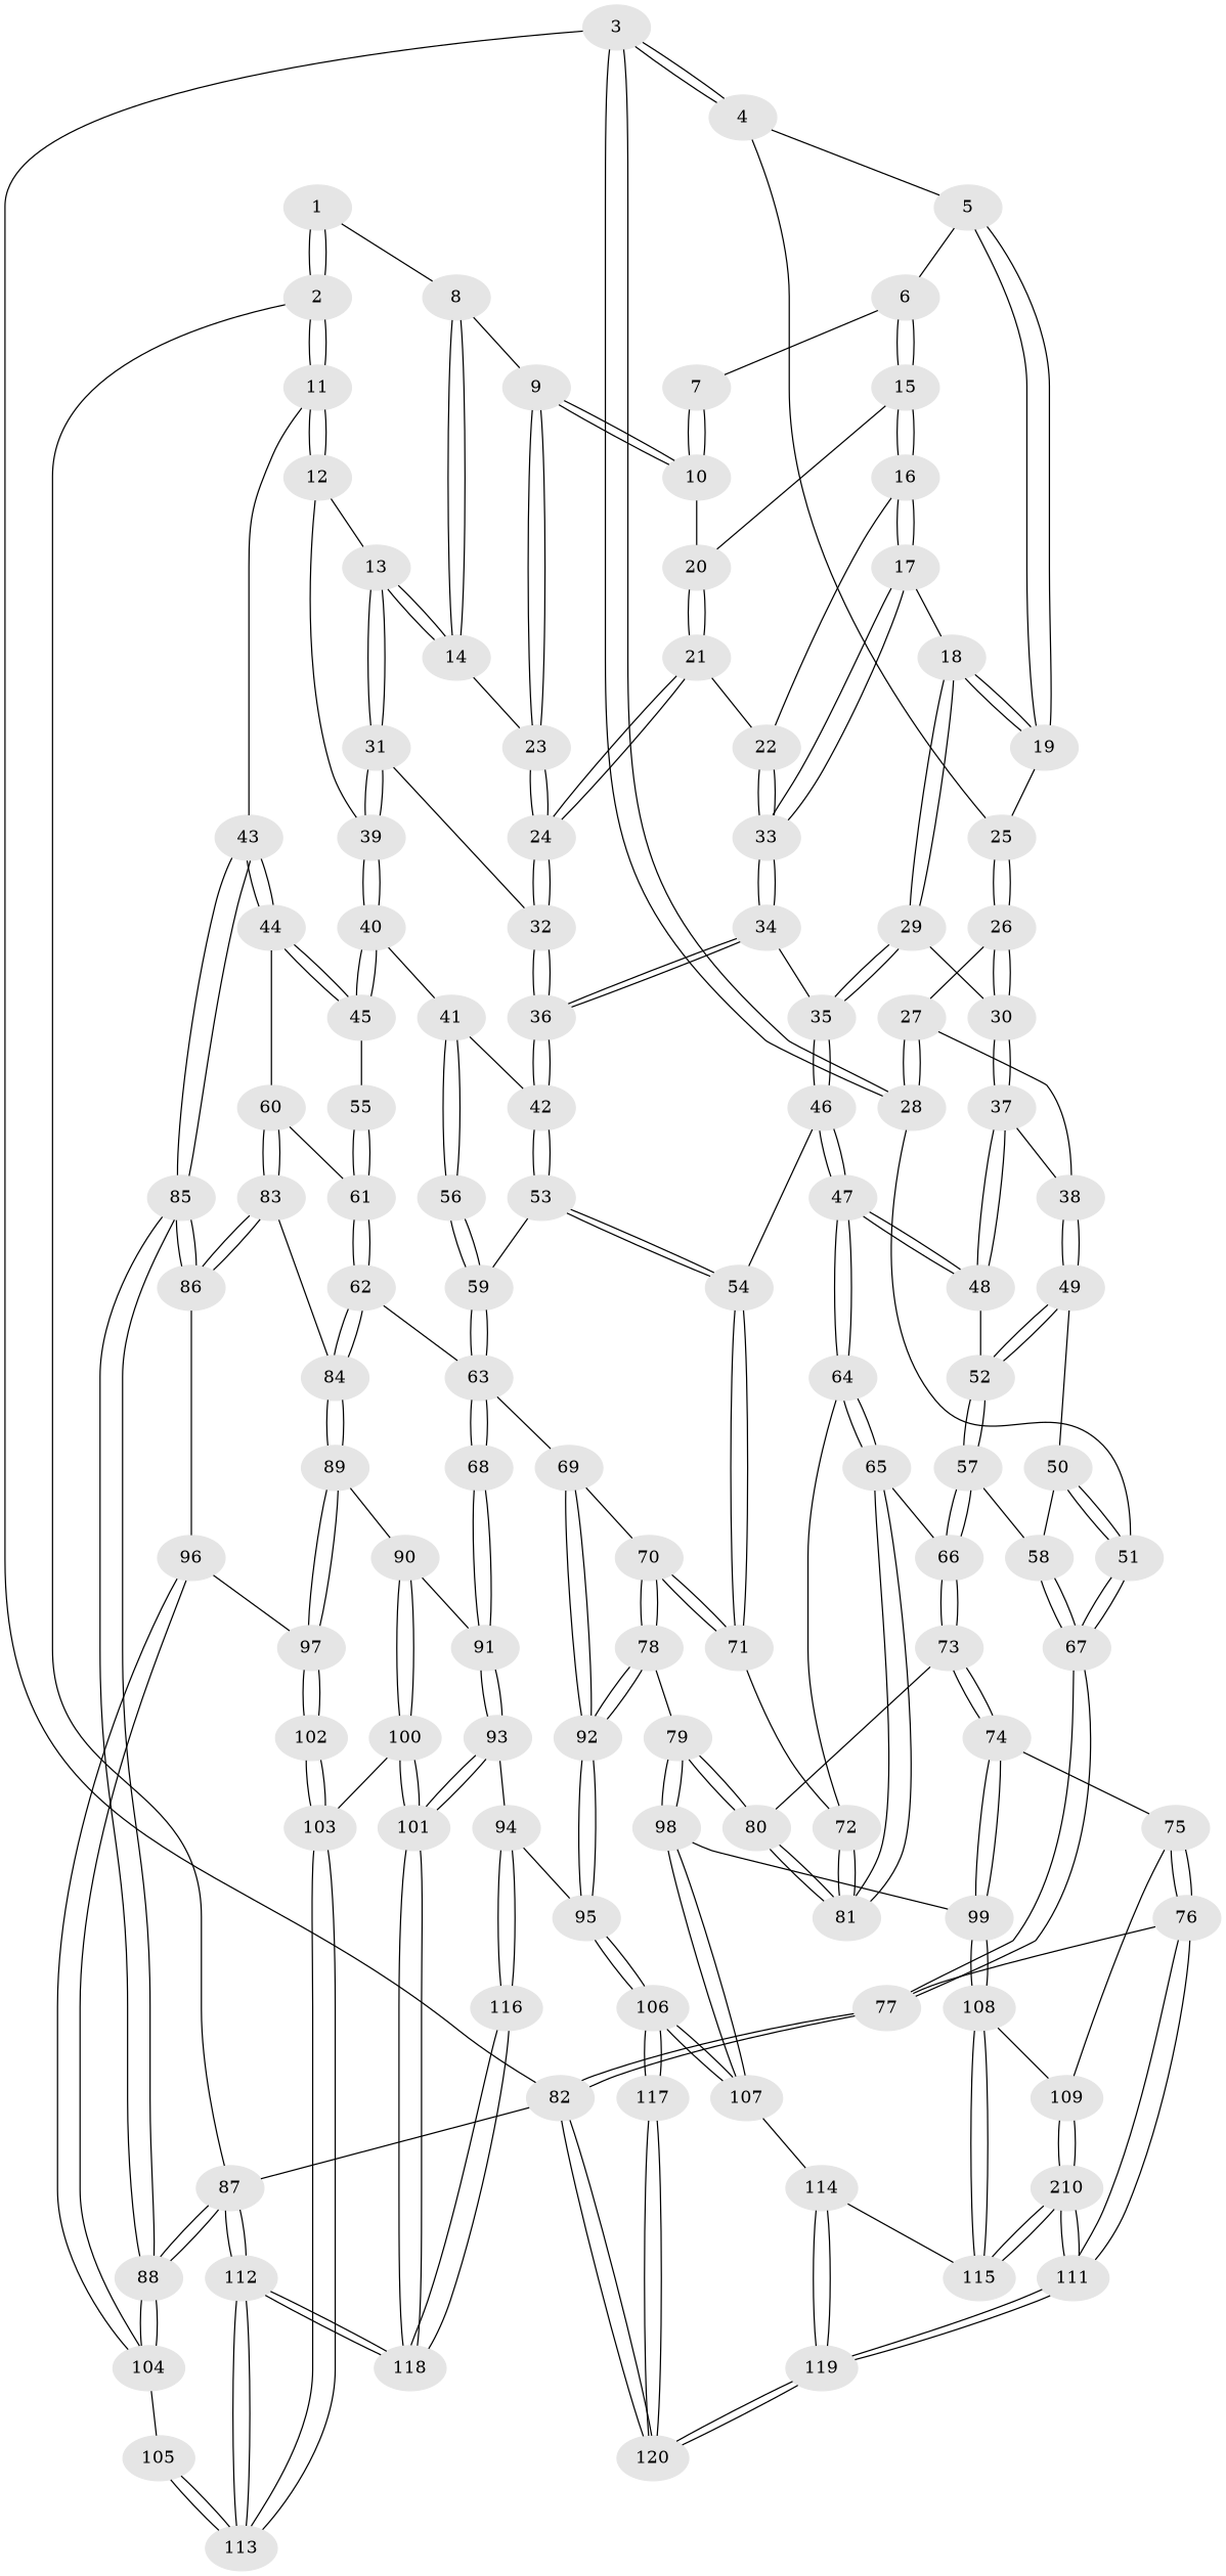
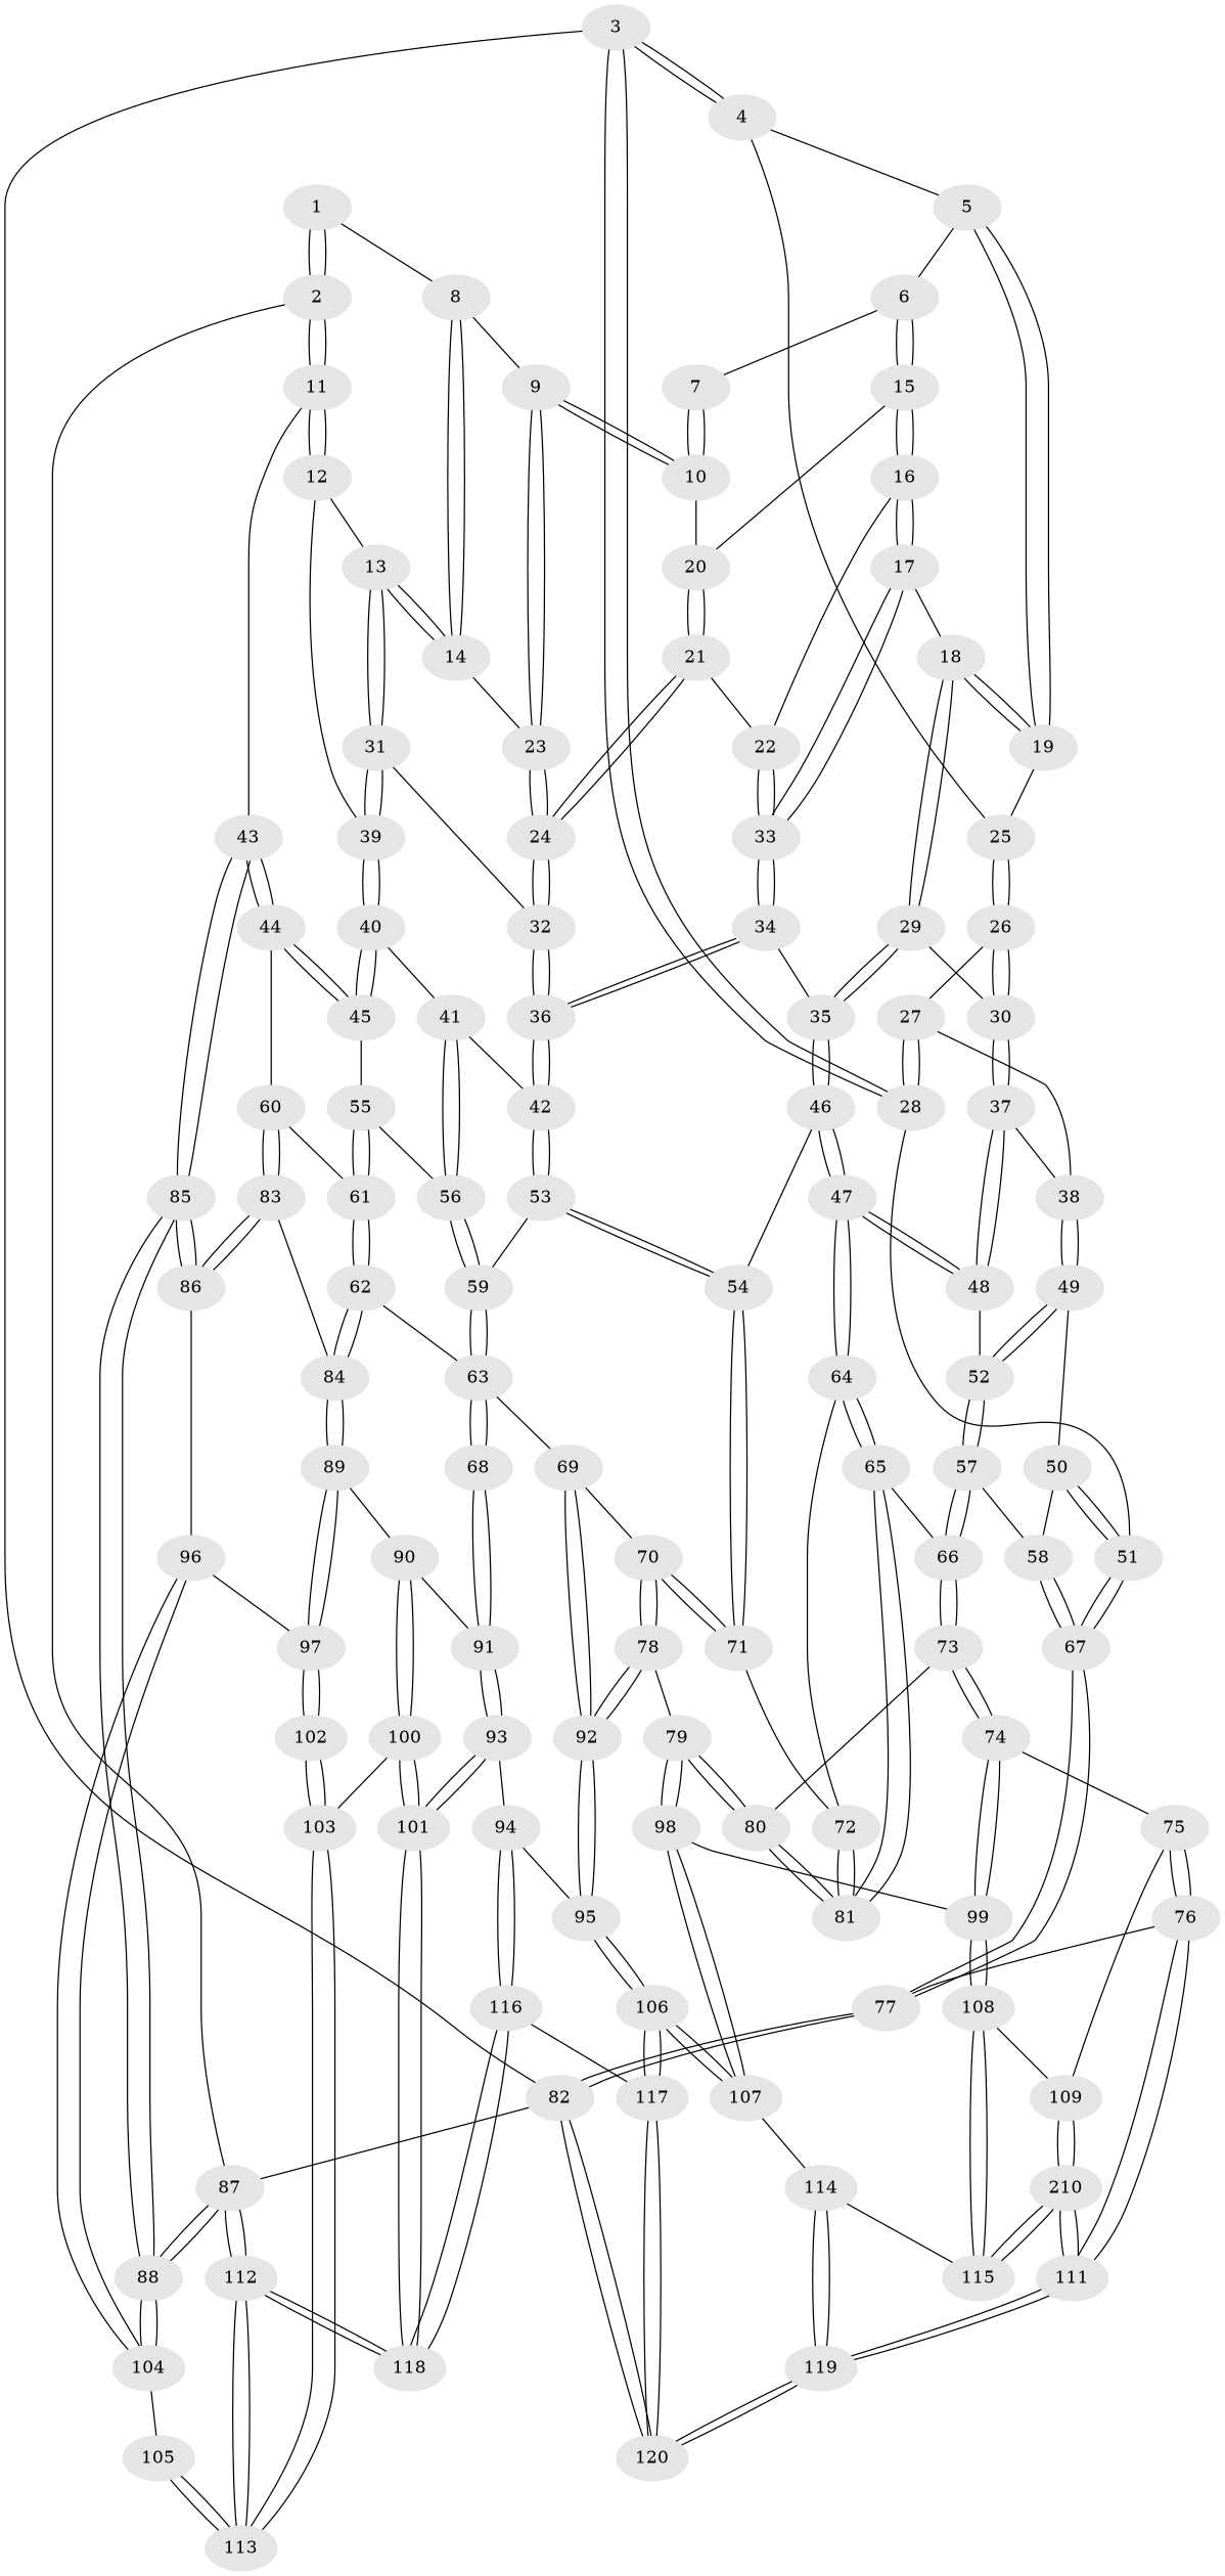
  graph {
    node [color=gray90 style=filled]
    1
    2
    8
    11
    87
    9
    14
    3
    4
    28
    82
    12
    43
    88
    112
    5
    25
    51
    120
    6
    19
    26
    7
    15
    10
    20
    16
    23
    24
    21
    13
    39
    44
    85
    31
    40
    32
    17
    22
    18
    33
    29
    34
    30
    35
    36
    27
    38
    37
    49
    67
    46
    48
    42
    47
    54
    53
    52
    50
    41
    45
    56
    55
    59
    60
    86
    61
    83
    64
    71
    65
    72
    57
    58
    77
    66
    63
    62
    73
    68
    69
    84
    89
    91
    81
    74
    80
    70
    92
    93
    78
    95
    79
    75
    99
    76
    109
    108
    111
    n100 [label=210]
    119
    98
    107
    96
    90
    97
    104
    118
    113
    105
    100
    102
    101
    103
    94
    106
    116
    117
    114
    115
    1 -- 2
    1 -- 2
    1 -- 8
    2 -- 11
    2 -- 11
    2 -- 87
    8 -- 9
    8 -- 14
    8 -- 14
    11 -- 12
    11 -- 12
    11 -- 43
    87 -- 88
    87 -- 88
    87 -- 112
    87 -- 112
    9 -- 10
    9 -- 10
    9 -- 23
    9 -- 23
    14 -- 23
    3 -- 4
    3 -- 4
    3 -- 28
    3 -- 28
    3 -- 82
    4 -- 5
    4 -- 25
    28 -- 51
    82 -- 87
    82 -- 120
    82 -- 120
    12 -- 13
    12 -- 39
    43 -- 44
    43 -- 44
    43 -- 85
    43 -- 85
    88 -- 104
    88 -- 104
    112 -- 118
    112 -- 118
    112 -- 113
    112 -- 113
    5 -- 6
    5 -- 19
    5 -- 19
    25 -- 26
    25 -- 26
    51 -- 67
    51 -- 67
    6 -- 7
    6 -- 15
    6 -- 15
    19 -- 25
    26 -- 30
    26 -- 30
    26 -- 27
    7 -- 10
    7 -- 10
    15 -- 20
    15 -- 16
    15 -- 16
    10 -- 20
    20 -- 21
    20 -- 21
    16 -- 17
    16 -- 17
    16 -- 22
    23 -- 24
    23 -- 24
    24 -- 32
    24 -- 32
    21 -- 24
    21 -- 24
    21 -- 22
    13 -- 14
    13 -- 14
    13 -- 31
    13 -- 31
    39 -- 40
    39 -- 40
    44 -- 45
    44 -- 45
    44 -- 60
    85 -- 88
    85 -- 88
    85 -- 86
    85 -- 86
    31 -- 39
    31 -- 39
    31 -- 32
    40 -- 41
    40 -- 45
    40 -- 45
    32 -- 36
    32 -- 36
    17 -- 18
    17 -- 33
    17 -- 33
    22 -- 33
    22 -- 33
    18 -- 19
    18 -- 19
    18 -- 29
    18 -- 29
    33 -- 34
    33 -- 34
    29 -- 30
    29 -- 35
    29 -- 35
    34 -- 35
    34 -- 36
    34 -- 36
    30 -- 37
    30 -- 37
    35 -- 46
    35 -- 46
    36 -- 42
    36 -- 42
    27 -- 28
    27 -- 28
    27 -- 38
    38 -- 49
    38 -- 49
    37 -- 38
    37 -- 48
    37 -- 48
    49 -- 52
    49 -- 52
    49 -- 50
    67 -- 77
    67 -- 77
    46 -- 47
    46 -- 47
    46 -- 54
    48 -- 52
    42 -- 53
    42 -- 53
    47 -- 48
    47 -- 48
    47 -- 64
    47 -- 64
    54 -- 71
    54 -- 71
    53 -- 54
    53 -- 54
    53 -- 59
    52 -- 57
    52 -- 57
    50 -- 51
    50 -- 51
    50 -- 58
    41 -- 42
    41 -- 56
    41 -- 56
    45 -- 55
    56 -- 59
    56 -- 59
+   55 -- 56
    55 -- 61
    55 -- 61
    59 -- 63
    59 -- 63
    60 -- 61
    60 -- 83
    60 -- 83
    86 -- 96
    61 -- 62
    61 -- 62
    83 -- 86
    83 -- 86
    83 -- 84
    64 -- 65
    64 -- 65
    64 -- 72
    71 -- 72
    65 -- 66
    65 -- 81
    65 -- 81
    72 -- 81
    72 -- 81
    57 -- 58
    57 -- 66
    57 -- 66
    58 -- 67
    58 -- 67
    77 -- 82
    77 -- 82
    66 -- 73
    66 -- 73
    63 -- 68
    63 -- 68
    63 -- 69
    62 -- 63
    62 -- 84
    62 -- 84
    73 -- 74
    73 -- 74
    73 -- 80
    68 -- 91
    68 -- 91
    69 -- 70
    69 -- 92
    69 -- 92
    84 -- 89
    84 -- 89
    89 -- 90
    89 -- 97
    89 -- 97
    91 -- 93
    91 -- 93
    74 -- 75
    74 -- 99
    74 -- 99
    80 -- 81
    80 -- 81
    70 -- 71
    70 -- 71
    70 -- 78
    70 -- 78
    92 -- 95
    92 -- 95
    93 -- 101
    93 -- 101
    93 -- 94
    78 -- 92
    78 -- 92
    78 -- 79
    95 -- 106
    95 -- 106
    79 -- 80
    79 -- 80
    79 -- 98
    79 -- 98
    75 -- 76
    75 -- 76
    75 -- 109
    99 -- 108
    99 -- 108
    76 -- 77
    76 -- 111
    76 -- 111
    109 -- n100
    109 -- n100
    108 -- 109
    108 -- 115
    108 -- 115
    111 -- 119
    111 -- 119
    n100 -- 111
    n100 -- 111
    n100 -- 115
    n100 -- 115
    119 -- 120
    119 -- 120
    98 -- 99
    98 -- 107
    98 -- 107
    107 -- 114
    96 -- 97
    96 -- 104
    96 -- 104
    90 -- 91
    90 -- 100
    90 -- 100
    97 -- 102
    97 -- 102
    104 -- 105
    105 -- 113
    105 -- 113
    100 -- 101
    100 -- 101
    100 -- 103
    102 -- 103
    102 -- 103
    101 -- 118
    101 -- 118
    103 -- 113
    103 -- 113
    94 -- 95
    94 -- 116
    94 -- 116
    106 -- 107
    106 -- 107
    106 -- 117
    106 -- 117
    116 -- 118
    116 -- 118
+   116 -- 117
    117 -- 120
    117 -- 120
    114 -- 119
    114 -- 119
    114 -- 115
  }
